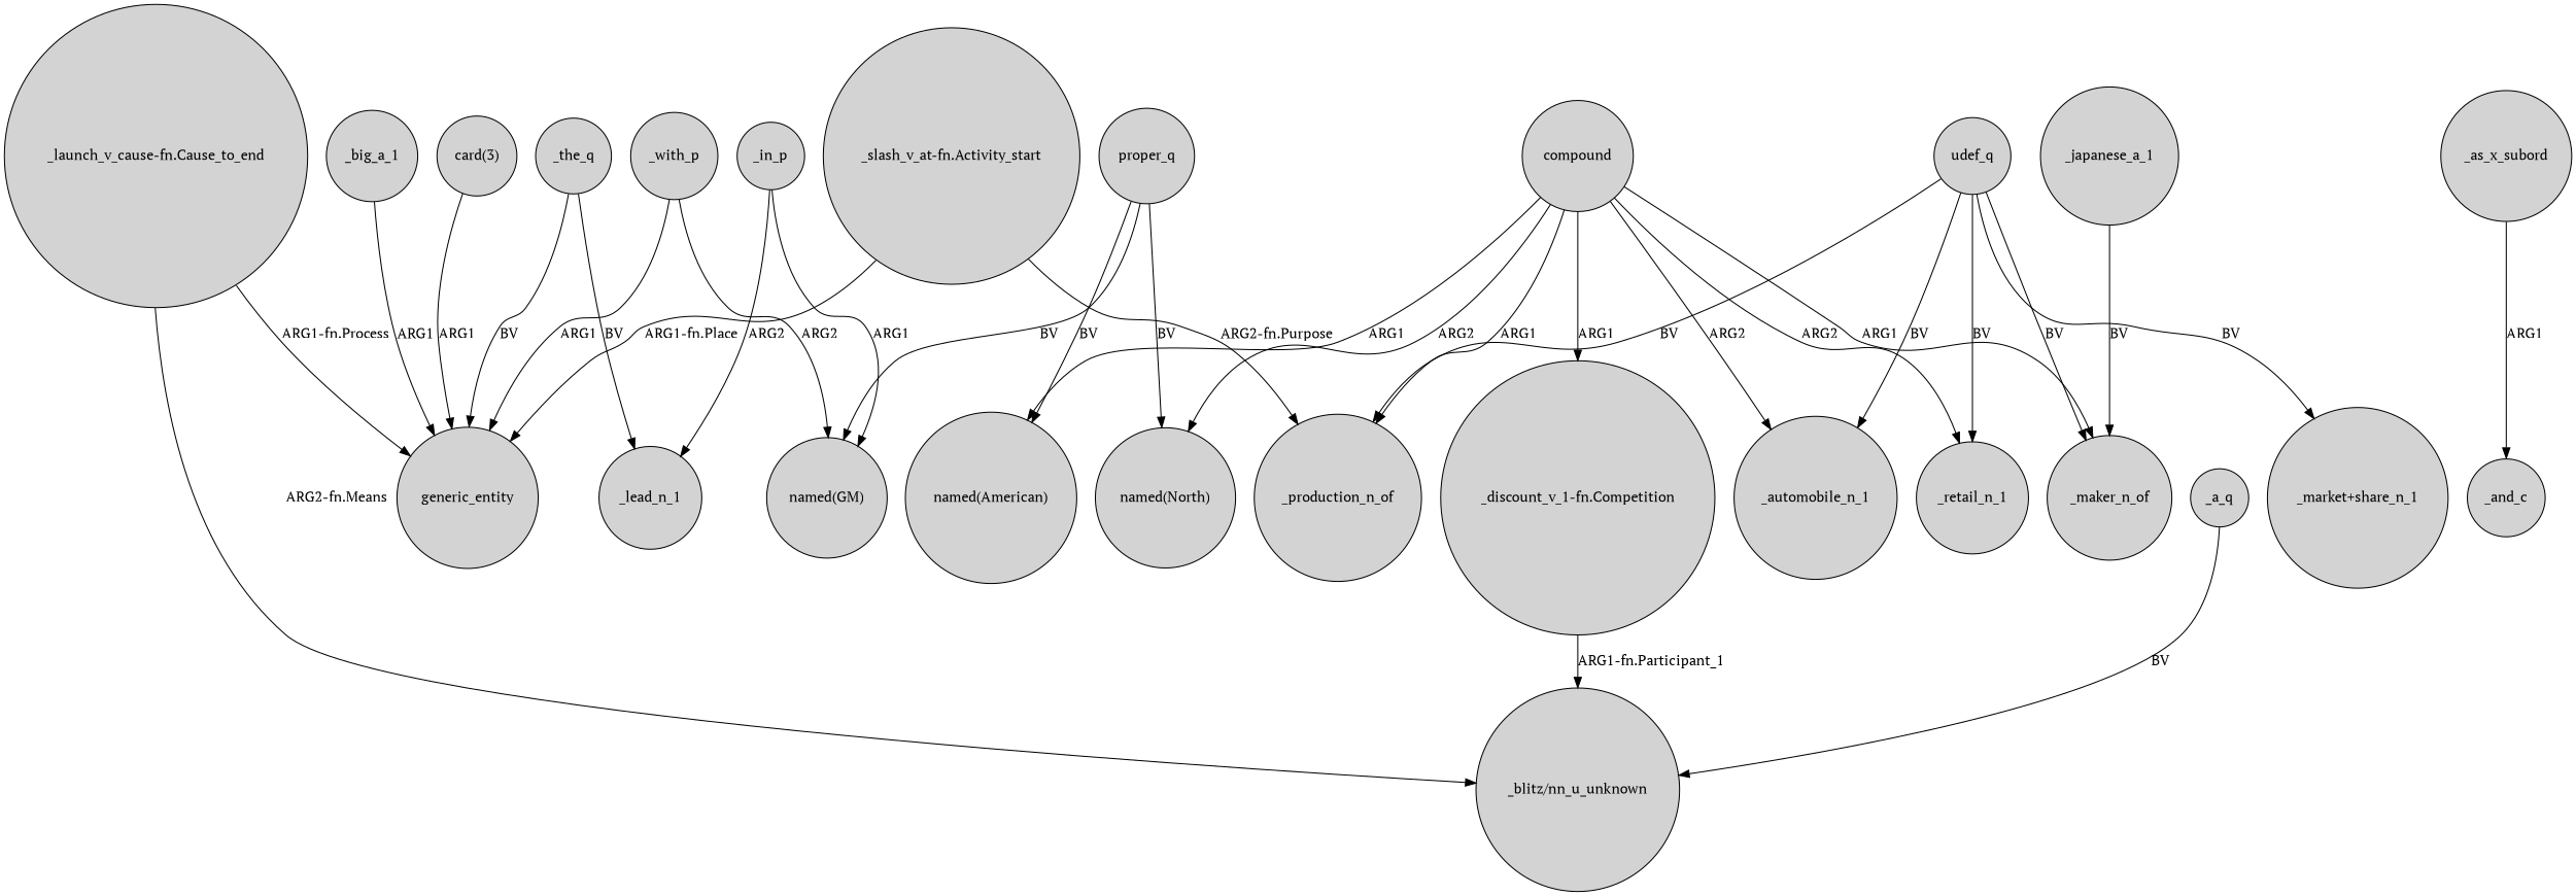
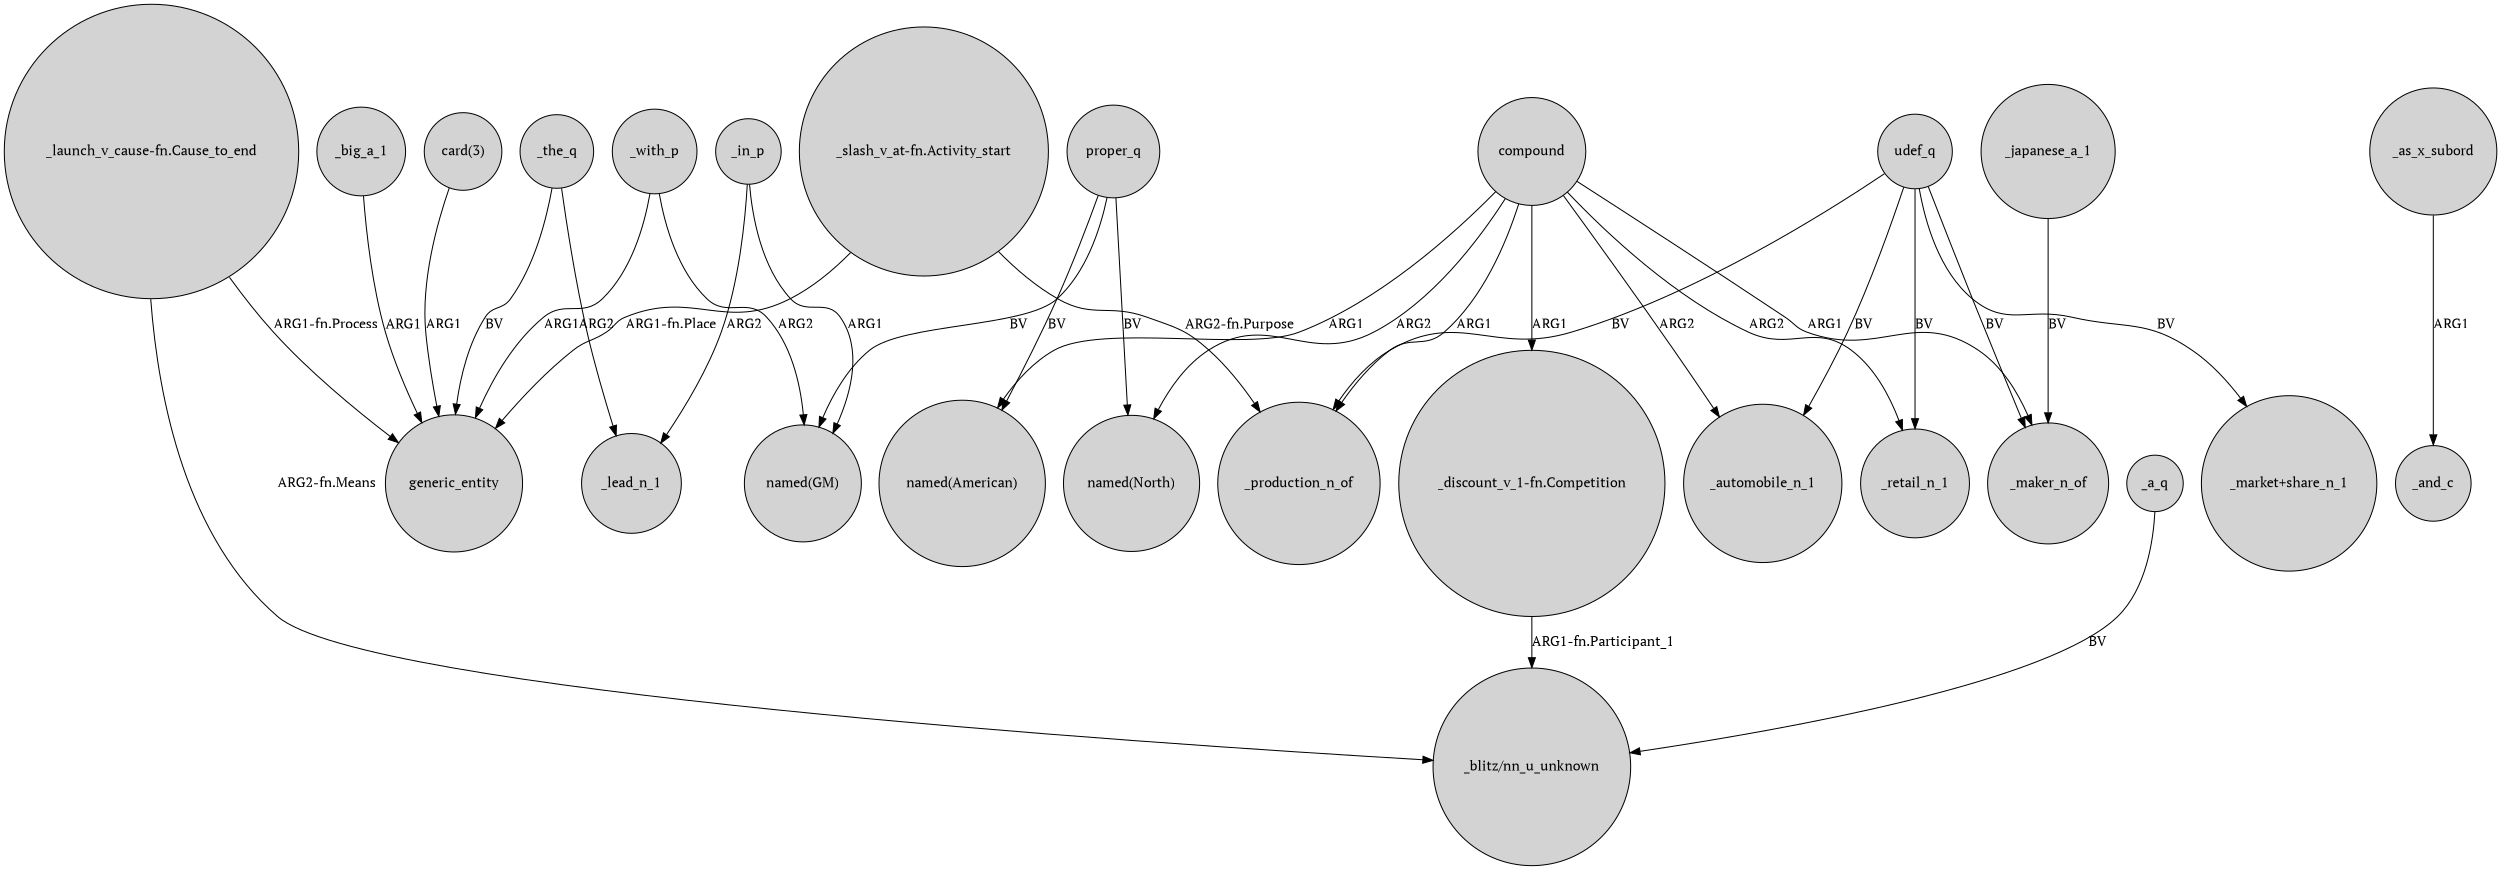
  digraph {
    fontname="PT Serif"
    node [fontname="PT Serif" shape=circle style=filled]
    edge [fontname="PT Serif"]
    "_launch_v_cause-fn.Cause_to_end"
    generic_entity
    "_blitz/nn_u_unknown"
    _with_p
    "named(GM)"
    proper_q
    "named(North)"
    "named(American)"
    udef_q
    "_market+share_n_1"
    _maker_n_of
    _retail_n_1
    _automobile_n_1
    _production_n_of
    _as_x_subord
    _and_c
    "card(3)"
    _in_p
    _lead_n_1
    "_discount_v_1-fn.Competition"
    _a_q
    _the_q
    compound
    _japanese_a_1
    "_slash_v_at-fn.Activity_start"
    _big_a_1
    "_launch_v_cause-fn.Cause_to_end" -> generic_entity [label="ARG1-fn.Process"]
    "_launch_v_cause-fn.Cause_to_end" -> "_blitz/nn_u_unknown" [label="ARG2-fn.Means"]
    _with_p -> generic_entity [label=ARG1]
    _with_p -> "named(GM)" [label=ARG2]
    proper_q -> "named(GM)" [label=BV]
    proper_q -> "named(North)" [label=BV]
    proper_q -> "named(American)" [label=BV]
    udef_q -> "_market+share_n_1" [label=BV]
    udef_q -> _maker_n_of [label=BV]
    udef_q -> _retail_n_1 [label=BV]
    udef_q -> _automobile_n_1 [label=BV]
    udef_q -> _production_n_of [label=BV]
    _as_x_subord -> _and_c [label=ARG1]
    "card(3)" -> generic_entity [label=ARG1]
    _in_p -> "named(GM)" [label=ARG1]
    _in_p -> _lead_n_1 [label=ARG2]
    "_discount_v_1-fn.Competition" -> "_blitz/nn_u_unknown" [label="ARG1-fn.Participant_1"]
    _a_q -> "_blitz/nn_u_unknown" [label=BV]
    _the_q -> generic_entity [label=BV]
-   _the_q -> _lead_n_1 [label=BV]
+   _the_q -> _lead_n_1 [label=ARG2]
    compound -> "named(North)" [label=ARG2]
    compound -> "named(American)" [label=ARG1]
    compound -> _maker_n_of [label=ARG1]
    compound -> _retail_n_1 [label=ARG2]
    compound -> _automobile_n_1 [label=ARG2]
    compound -> _production_n_of [label=ARG1]
    compound -> "_discount_v_1-fn.Competition" [label=ARG1]
    _japanese_a_1 -> _maker_n_of [label=BV]
    "_slash_v_at-fn.Activity_start" -> generic_entity [label="ARG1-fn.Place"]
    "_slash_v_at-fn.Activity_start" -> _production_n_of [label="ARG2-fn.Purpose"]
    _big_a_1 -> generic_entity [label=ARG1]
  }
